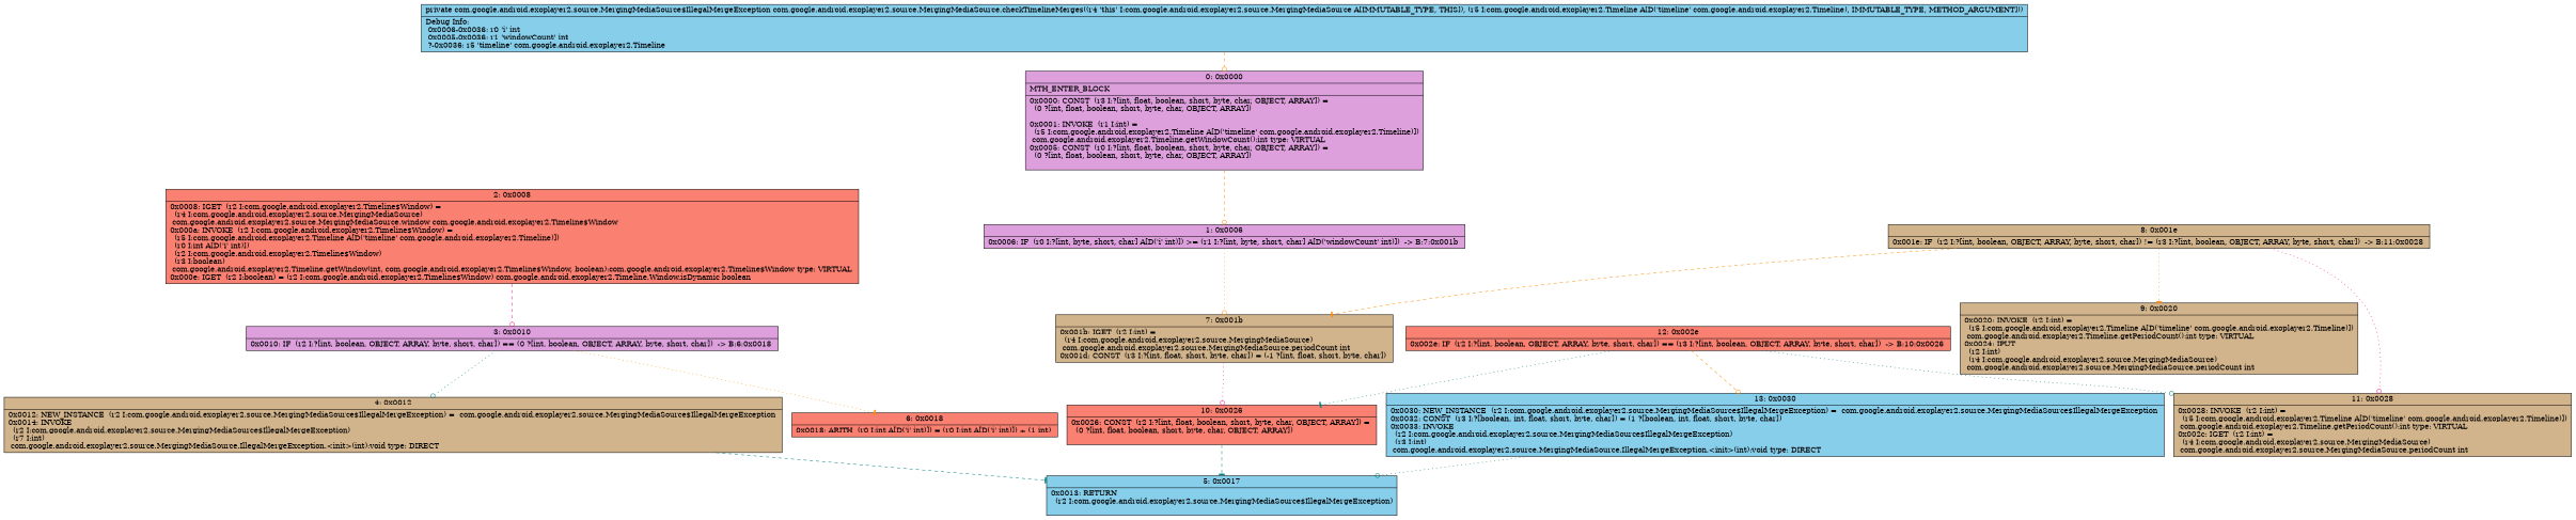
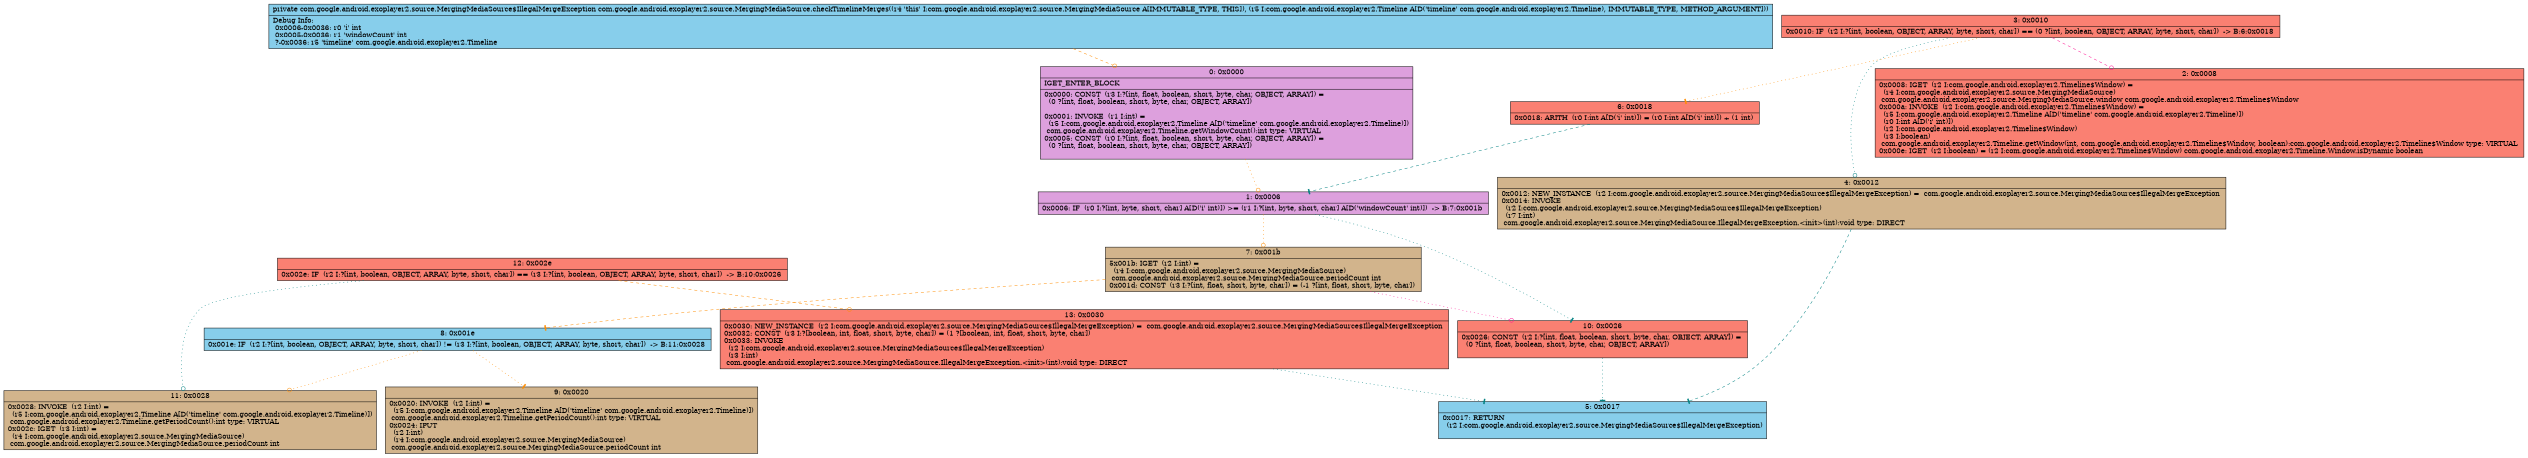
  digraph {
    node [fillcolor=salmon shape=record style=filled]
    edge [arrowhead=odot color=darkorange style=dotted]
-   n1 [fillcolor=plum label="{0\:\ 0x0000|MTH_ENTER_BLOCK\l|0x0000: CONST  (r3 I:?[int, float, boolean, short, byte, char, OBJECT, ARRAY]) = \l  (0 ?[int, float, boolean, short, byte, char, OBJECT, ARRAY])\l \l0x0001: INVOKE  (r1 I:int) = \l  (r5 I:com.google.android.exoplayer2.Timeline A[D('timeline' com.google.android.exoplayer2.Timeline)])\l com.google.android.exoplayer2.Timeline.getWindowCount():int type: VIRTUAL \l0x0005: CONST  (r0 I:?[int, float, boolean, short, byte, char, OBJECT, ARRAY]) = \l  (0 ?[int, float, boolean, short, byte, char, OBJECT, ARRAY])\l \l}"]
+   n1 [fillcolor=plum label="{0\:\ 0x0000|IGET_ENTER_BLOCK\l|0x0000: CONST  (r3 I:?[int, float, boolean, short, byte, char, OBJECT, ARRAY]) = \l  (0 ?[int, float, boolean, short, byte, char, OBJECT, ARRAY])\l \l0x0001: INVOKE  (r1 I:int) = \l  (r5 I:com.google.android.exoplayer2.Timeline A[D('timeline' com.google.android.exoplayer2.Timeline)])\l com.google.android.exoplayer2.Timeline.getWindowCount():int type: VIRTUAL \l0x0005: CONST  (r0 I:?[int, float, boolean, short, byte, char, OBJECT, ARRAY]) = \l  (0 ?[int, float, boolean, short, byte, char, OBJECT, ARRAY])\l \l}"]
    n2 [fillcolor=plum label="{1\:\ 0x0006|0x0006: IF  (r0 I:?[int, byte, short, char] A[D('i' int)]) \>= (r1 I:?[int, byte, short, char] A[D('windowCount' int)])  \-\> B:7:0x001b \l}"]
-   n3 [fillcolor=tan label="{7\:\ 0x001b|0x001b: IGET  (r2 I:int) = \l  (r4 I:com.google.android.exoplayer2.source.MergingMediaSource)\l com.google.android.exoplayer2.source.MergingMediaSource.periodCount int \l0x001d: CONST  (r3 I:?[int, float, short, byte, char]) = (\-1 ?[int, float, short, byte, char]) \l}"]
+   n3 [fillcolor=tan label="{7\:\ 0x001b|5x001b: IGET  (r2 I:int) = \l  (r4 I:com.google.android.exoplayer2.source.MergingMediaSource)\l com.google.android.exoplayer2.source.MergingMediaSource.periodCount int \l0x001d: CONST  (r3 I:?[int, float, short, byte, char]) = (\-1 ?[int, float, short, byte, char]) \l}"]
    n4 [label="{2\:\ 0x0008|0x0008: IGET  (r2 I:com.google.android.exoplayer2.Timeline$Window) = \l  (r4 I:com.google.android.exoplayer2.source.MergingMediaSource)\l com.google.android.exoplayer2.source.MergingMediaSource.window com.google.android.exoplayer2.Timeline$Window \l0x000a: INVOKE  (r2 I:com.google.android.exoplayer2.Timeline$Window) = \l  (r5 I:com.google.android.exoplayer2.Timeline A[D('timeline' com.google.android.exoplayer2.Timeline)])\l  (r0 I:int A[D('i' int)])\l  (r2 I:com.google.android.exoplayer2.Timeline$Window)\l  (r3 I:boolean)\l com.google.android.exoplayer2.Timeline.getWindow(int, com.google.android.exoplayer2.Timeline$Window, boolean):com.google.android.exoplayer2.Timeline$Window type: VIRTUAL \l0x000e: IGET  (r2 I:boolean) = (r2 I:com.google.android.exoplayer2.Timeline$Window) com.google.android.exoplayer2.Timeline.Window.isDynamic boolean \l}"]
-   n5 [fillcolor=plum label="{3\:\ 0x0010|0x0010: IF  (r2 I:?[int, boolean, OBJECT, ARRAY, byte, short, char]) == (0 ?[int, boolean, OBJECT, ARRAY, byte, short, char])  \-\> B:6:0x0018 \l}"]
-   n6 [fillcolor=tan label="{8\:\ 0x001e|0x001e: IF  (r2 I:?[int, boolean, OBJECT, ARRAY, byte, short, char]) != (r3 I:?[int, boolean, OBJECT, ARRAY, byte, short, char])  \-\> B:11:0x0028 \l}"]
+   n5 [label="{3\:\ 0x0010|0x0010: IF  (r2 I:?[int, boolean, OBJECT, ARRAY, byte, short, char]) == (0 ?[int, boolean, OBJECT, ARRAY, byte, short, char])  \-\> B:6:0x0018 \l}"]
+   n6 [fillcolor=skyblue label="{8\:\ 0x001e|0x001e: IF  (r2 I:?[int, boolean, OBJECT, ARRAY, byte, short, char]) != (r3 I:?[int, boolean, OBJECT, ARRAY, byte, short, char])  \-\> B:11:0x0028 \l}"]
    n7 [label="{10\:\ 0x0026|0x0026: CONST  (r2 I:?[int, float, boolean, short, byte, char, OBJECT, ARRAY]) = \l  (0 ?[int, float, boolean, short, byte, char, OBJECT, ARRAY])\l \l}"]
    n8 [fillcolor=tan label="{4\:\ 0x0012|0x0012: NEW_INSTANCE  (r2 I:com.google.android.exoplayer2.source.MergingMediaSource$IllegalMergeException) =  com.google.android.exoplayer2.source.MergingMediaSource$IllegalMergeException \l0x0014: INVOKE  \l  (r2 I:com.google.android.exoplayer2.source.MergingMediaSource$IllegalMergeException)\l  (r7 I:int)\l com.google.android.exoplayer2.source.MergingMediaSource.IllegalMergeException.\<init\>(int):void type: DIRECT \l}"]
    n9 [label="{6\:\ 0x0018|0x0018: ARITH  (r0 I:int A[D('i' int)]) = (r0 I:int A[D('i' int)]) + (1 int) \l}"]
-   n10 [fillcolor=skyblue label="{5\:\ 0x0017|0x0013: RETURN  \l  (r2 I:com.google.android.exoplayer2.source.MergingMediaSource$IllegalMergeException)\l \l}"]
+   n10 [fillcolor=skyblue label="{5\:\ 0x0017|0x0017: RETURN  \l  (r2 I:com.google.android.exoplayer2.source.MergingMediaSource$IllegalMergeException)\l \l}"]
    n11 [fillcolor=tan label="{9\:\ 0x0020|0x0020: INVOKE  (r2 I:int) = \l  (r5 I:com.google.android.exoplayer2.Timeline A[D('timeline' com.google.android.exoplayer2.Timeline)])\l com.google.android.exoplayer2.Timeline.getPeriodCount():int type: VIRTUAL \l0x0024: IPUT  \l  (r2 I:int)\l  (r4 I:com.google.android.exoplayer2.source.MergingMediaSource)\l com.google.android.exoplayer2.source.MergingMediaSource.periodCount int \l}"]
-   n12 [fillcolor=tan label="{11\:\ 0x0028|0x0028: INVOKE  (r2 I:int) = \l  (r5 I:com.google.android.exoplayer2.Timeline A[D('timeline' com.google.android.exoplayer2.Timeline)])\l com.google.android.exoplayer2.Timeline.getPeriodCount():int type: VIRTUAL \l0x002c: IGET  (r2 I:int) = \l  (r4 I:com.google.android.exoplayer2.source.MergingMediaSource)\l com.google.android.exoplayer2.source.MergingMediaSource.periodCount int \l}"]
+   n12 [fillcolor=tan label="{11\:\ 0x0028|0x0028: INVOKE  (r2 I:int) = \l  (r5 I:com.google.android.exoplayer2.Timeline A[D('timeline' com.google.android.exoplayer2.Timeline)])\l com.google.android.exoplayer2.Timeline.getPeriodCount():int type: VIRTUAL \l0x002c: IGET  (r3 I:int) = \l  (r4 I:com.google.android.exoplayer2.source.MergingMediaSource)\l com.google.android.exoplayer2.source.MergingMediaSource.periodCount int \l}"]
    n13 [label="{12\:\ 0x002e|0x002e: IF  (r2 I:?[int, boolean, OBJECT, ARRAY, byte, short, char]) == (r3 I:?[int, boolean, OBJECT, ARRAY, byte, short, char])  \-\> B:10:0x0026 \l}"]
-   n14 [fillcolor=skyblue label="{13\:\ 0x0030|0x0030: NEW_INSTANCE  (r2 I:com.google.android.exoplayer2.source.MergingMediaSource$IllegalMergeException) =  com.google.android.exoplayer2.source.MergingMediaSource$IllegalMergeException \l0x0032: CONST  (r3 I:?[boolean, int, float, short, byte, char]) = (1 ?[boolean, int, float, short, byte, char]) \l0x0033: INVOKE  \l  (r2 I:com.google.android.exoplayer2.source.MergingMediaSource$IllegalMergeException)\l  (r3 I:int)\l com.google.android.exoplayer2.source.MergingMediaSource.IllegalMergeException.\<init\>(int):void type: DIRECT \l}"]
+   n14 [label="{13\:\ 0x0030|0x0030: NEW_INSTANCE  (r2 I:com.google.android.exoplayer2.source.MergingMediaSource$IllegalMergeException) =  com.google.android.exoplayer2.source.MergingMediaSource$IllegalMergeException \l0x0032: CONST  (r3 I:?[boolean, int, float, short, byte, char]) = (1 ?[boolean, int, float, short, byte, char]) \l0x0033: INVOKE  \l  (r2 I:com.google.android.exoplayer2.source.MergingMediaSource$IllegalMergeException)\l  (r3 I:int)\l com.google.android.exoplayer2.source.MergingMediaSource.IllegalMergeException.\<init\>(int):void type: DIRECT \l}"]
    n15 [fillcolor=skyblue label="{private com.google.android.exoplayer2.source.MergingMediaSource$IllegalMergeException com.google.android.exoplayer2.source.MergingMediaSource.checkTimelineMerges((r4 'this' I:com.google.android.exoplayer2.source.MergingMediaSource A[IMMUTABLE_TYPE, THIS]), (r5 I:com.google.android.exoplayer2.Timeline A[D('timeline' com.google.android.exoplayer2.Timeline), IMMUTABLE_TYPE, METHOD_ARGUMENT]))  | Debug Info:\l  0x0006\-0x0036: r0 'i' int\l  0x0005\-0x0036: r1 'windowCount' int\l  ?\-0x0036: r5 'timeline' com.google.android.exoplayer2.Timeline\l}"]
-   n1 -> n2 [style=dashed]
+   n1 -> n2
    n2 -> n3
-   n6 -> n3 [arrowhead=tee style=dashed]
+   n3 -> n6 [arrowhead=tee style=dashed]
    n3 -> n7 [color=deeppink]
-   n4 -> n5 [color=deeppink style=dashed]
+   n5 -> n4 [color=deeppink style=dashed]
    n5 -> n8 [color=teal]
    n5 -> n9 [arrowhead=tee]
    n6 -> n11 [arrowhead=tee]
-   n6 -> n12 [color=deeppink]
-   n7 -> n10 [arrowhead=tee color=teal style=dashed]
+   n6 -> n12
+   n7 -> n10 [arrowhead=tee color=teal]
    n8 -> n10 [arrowhead=tee color=teal style=dashed]
-   n13 -> n7 [arrowhead=tee color=teal]
+   n9 -> n2 [arrowhead=tee color=teal style=dashed]
+   n2 -> n7 [arrowhead=tee color=teal]
    n13 -> n12 [color=teal]
    n13 -> n14 [style=dashed]
-   n14 -> n10 [color=teal]
+   n14 -> n10 [arrowhead=tee color=teal]
    n15 -> n1 [style=dashed]
  }
